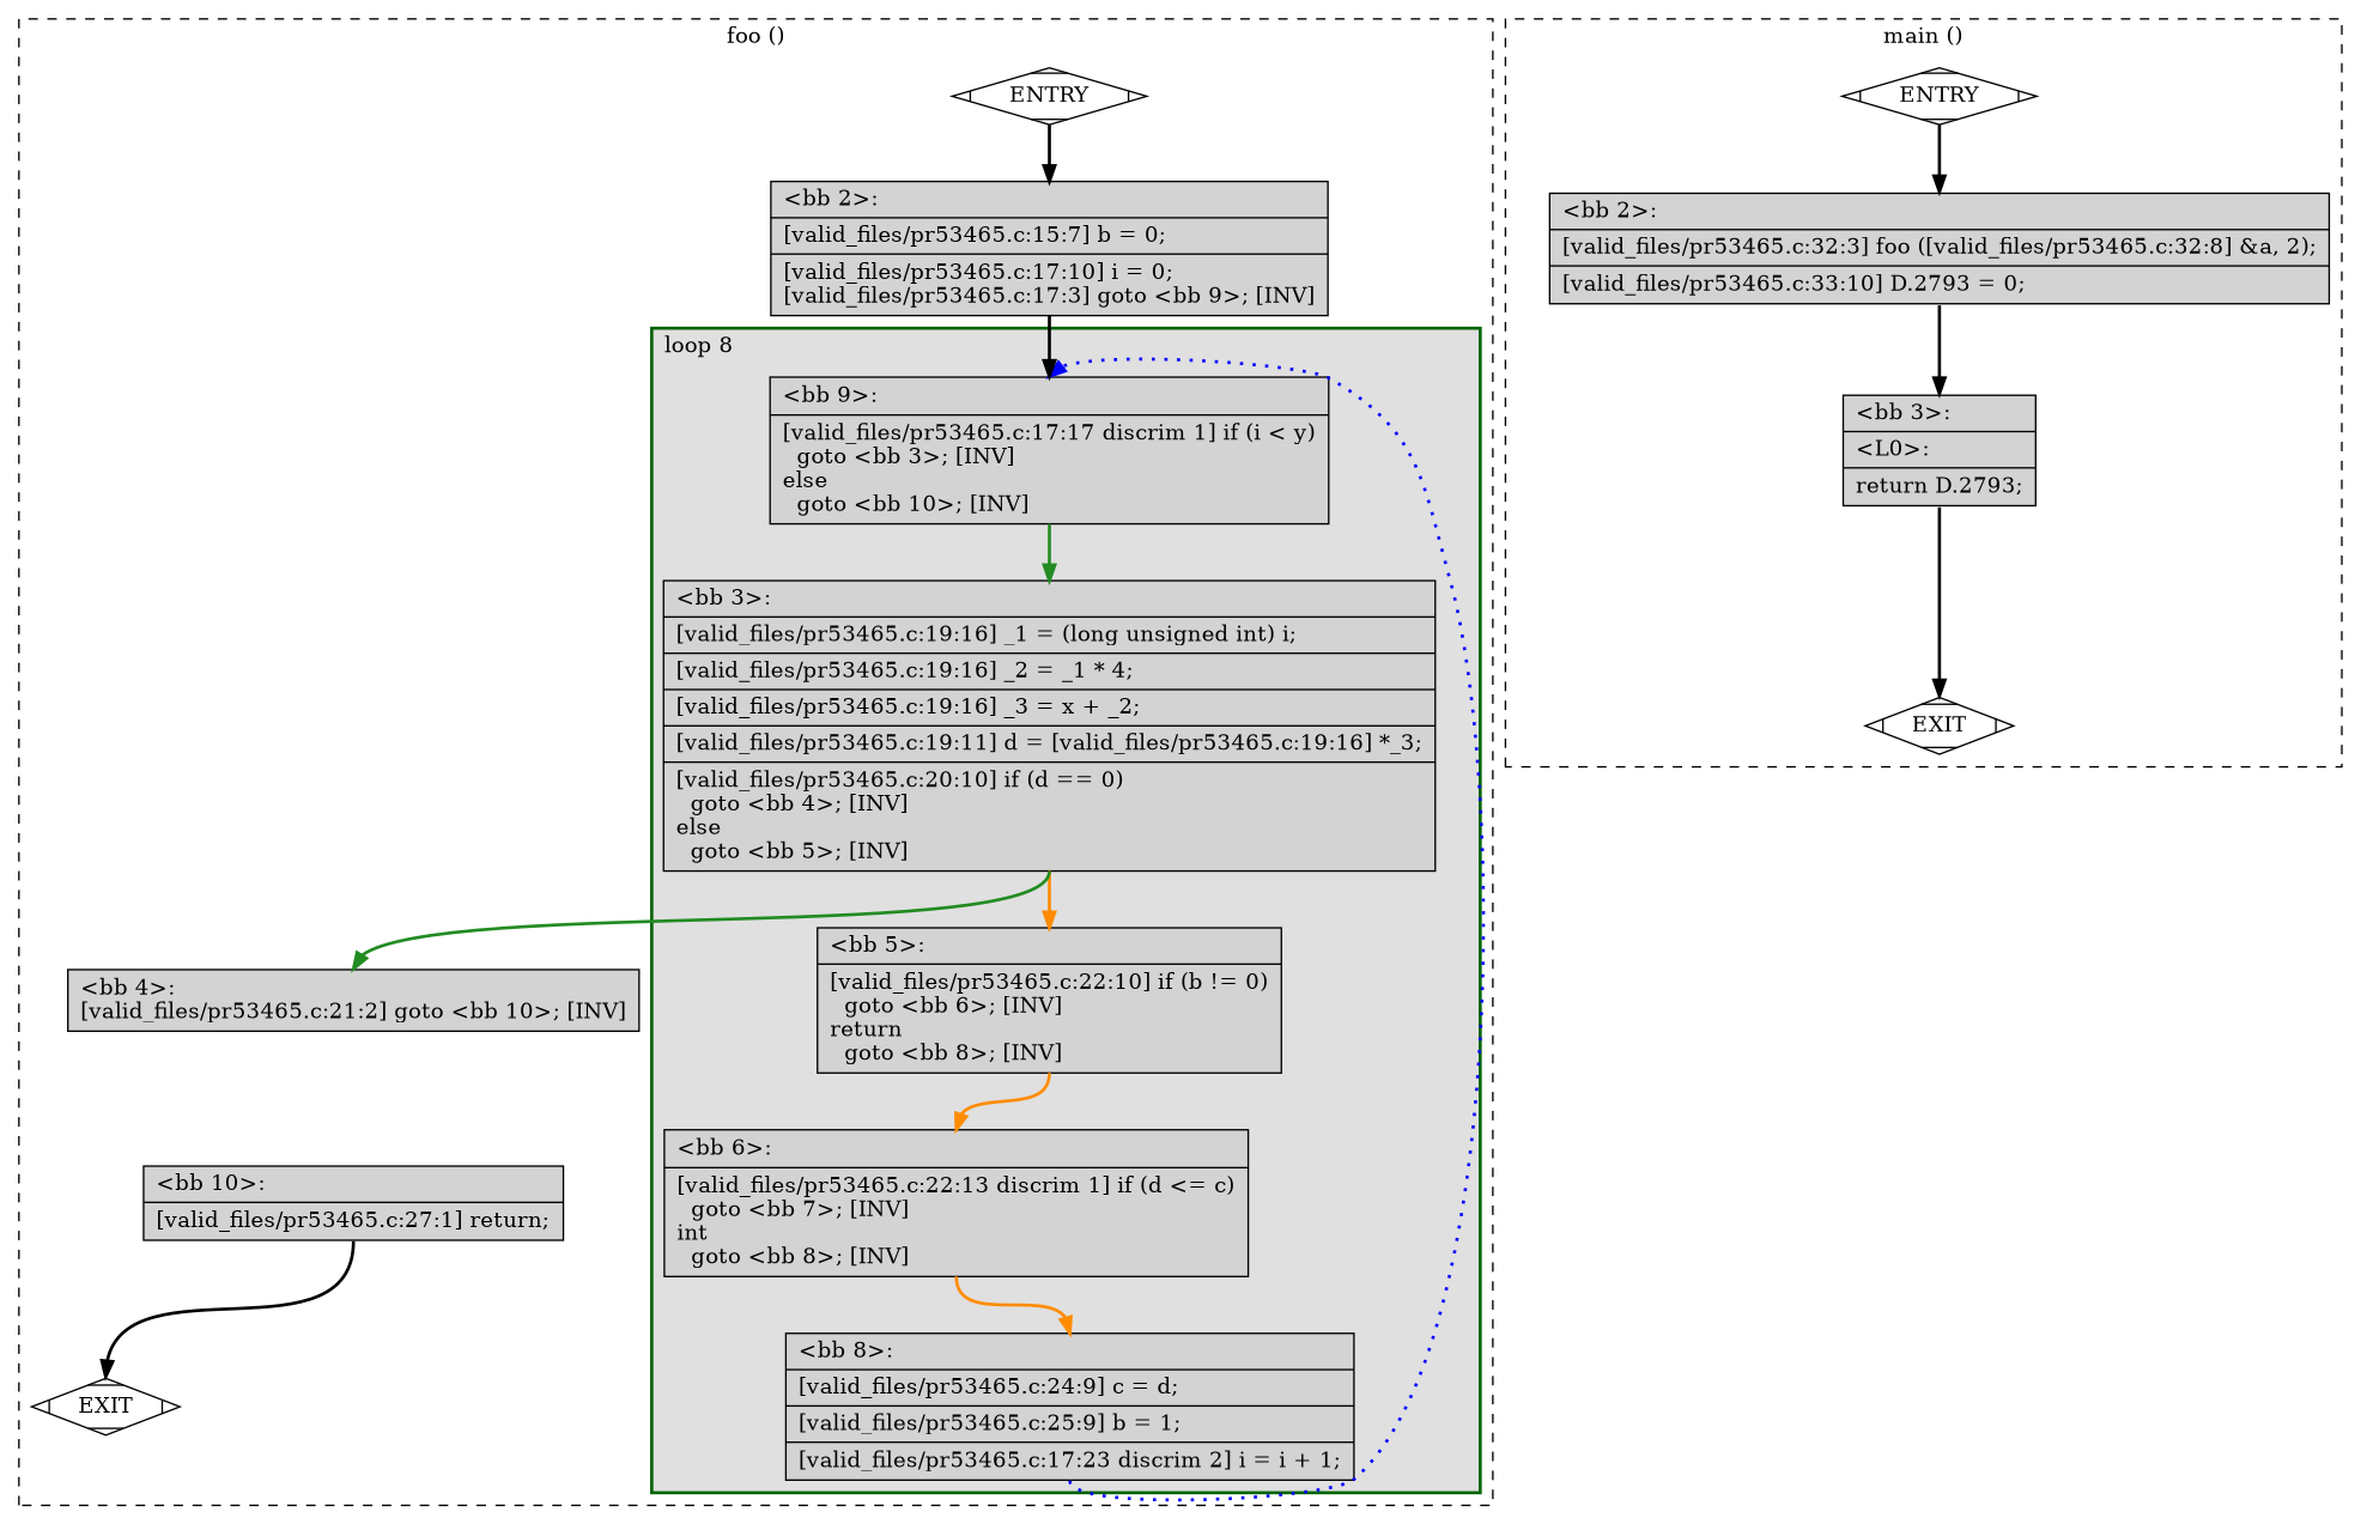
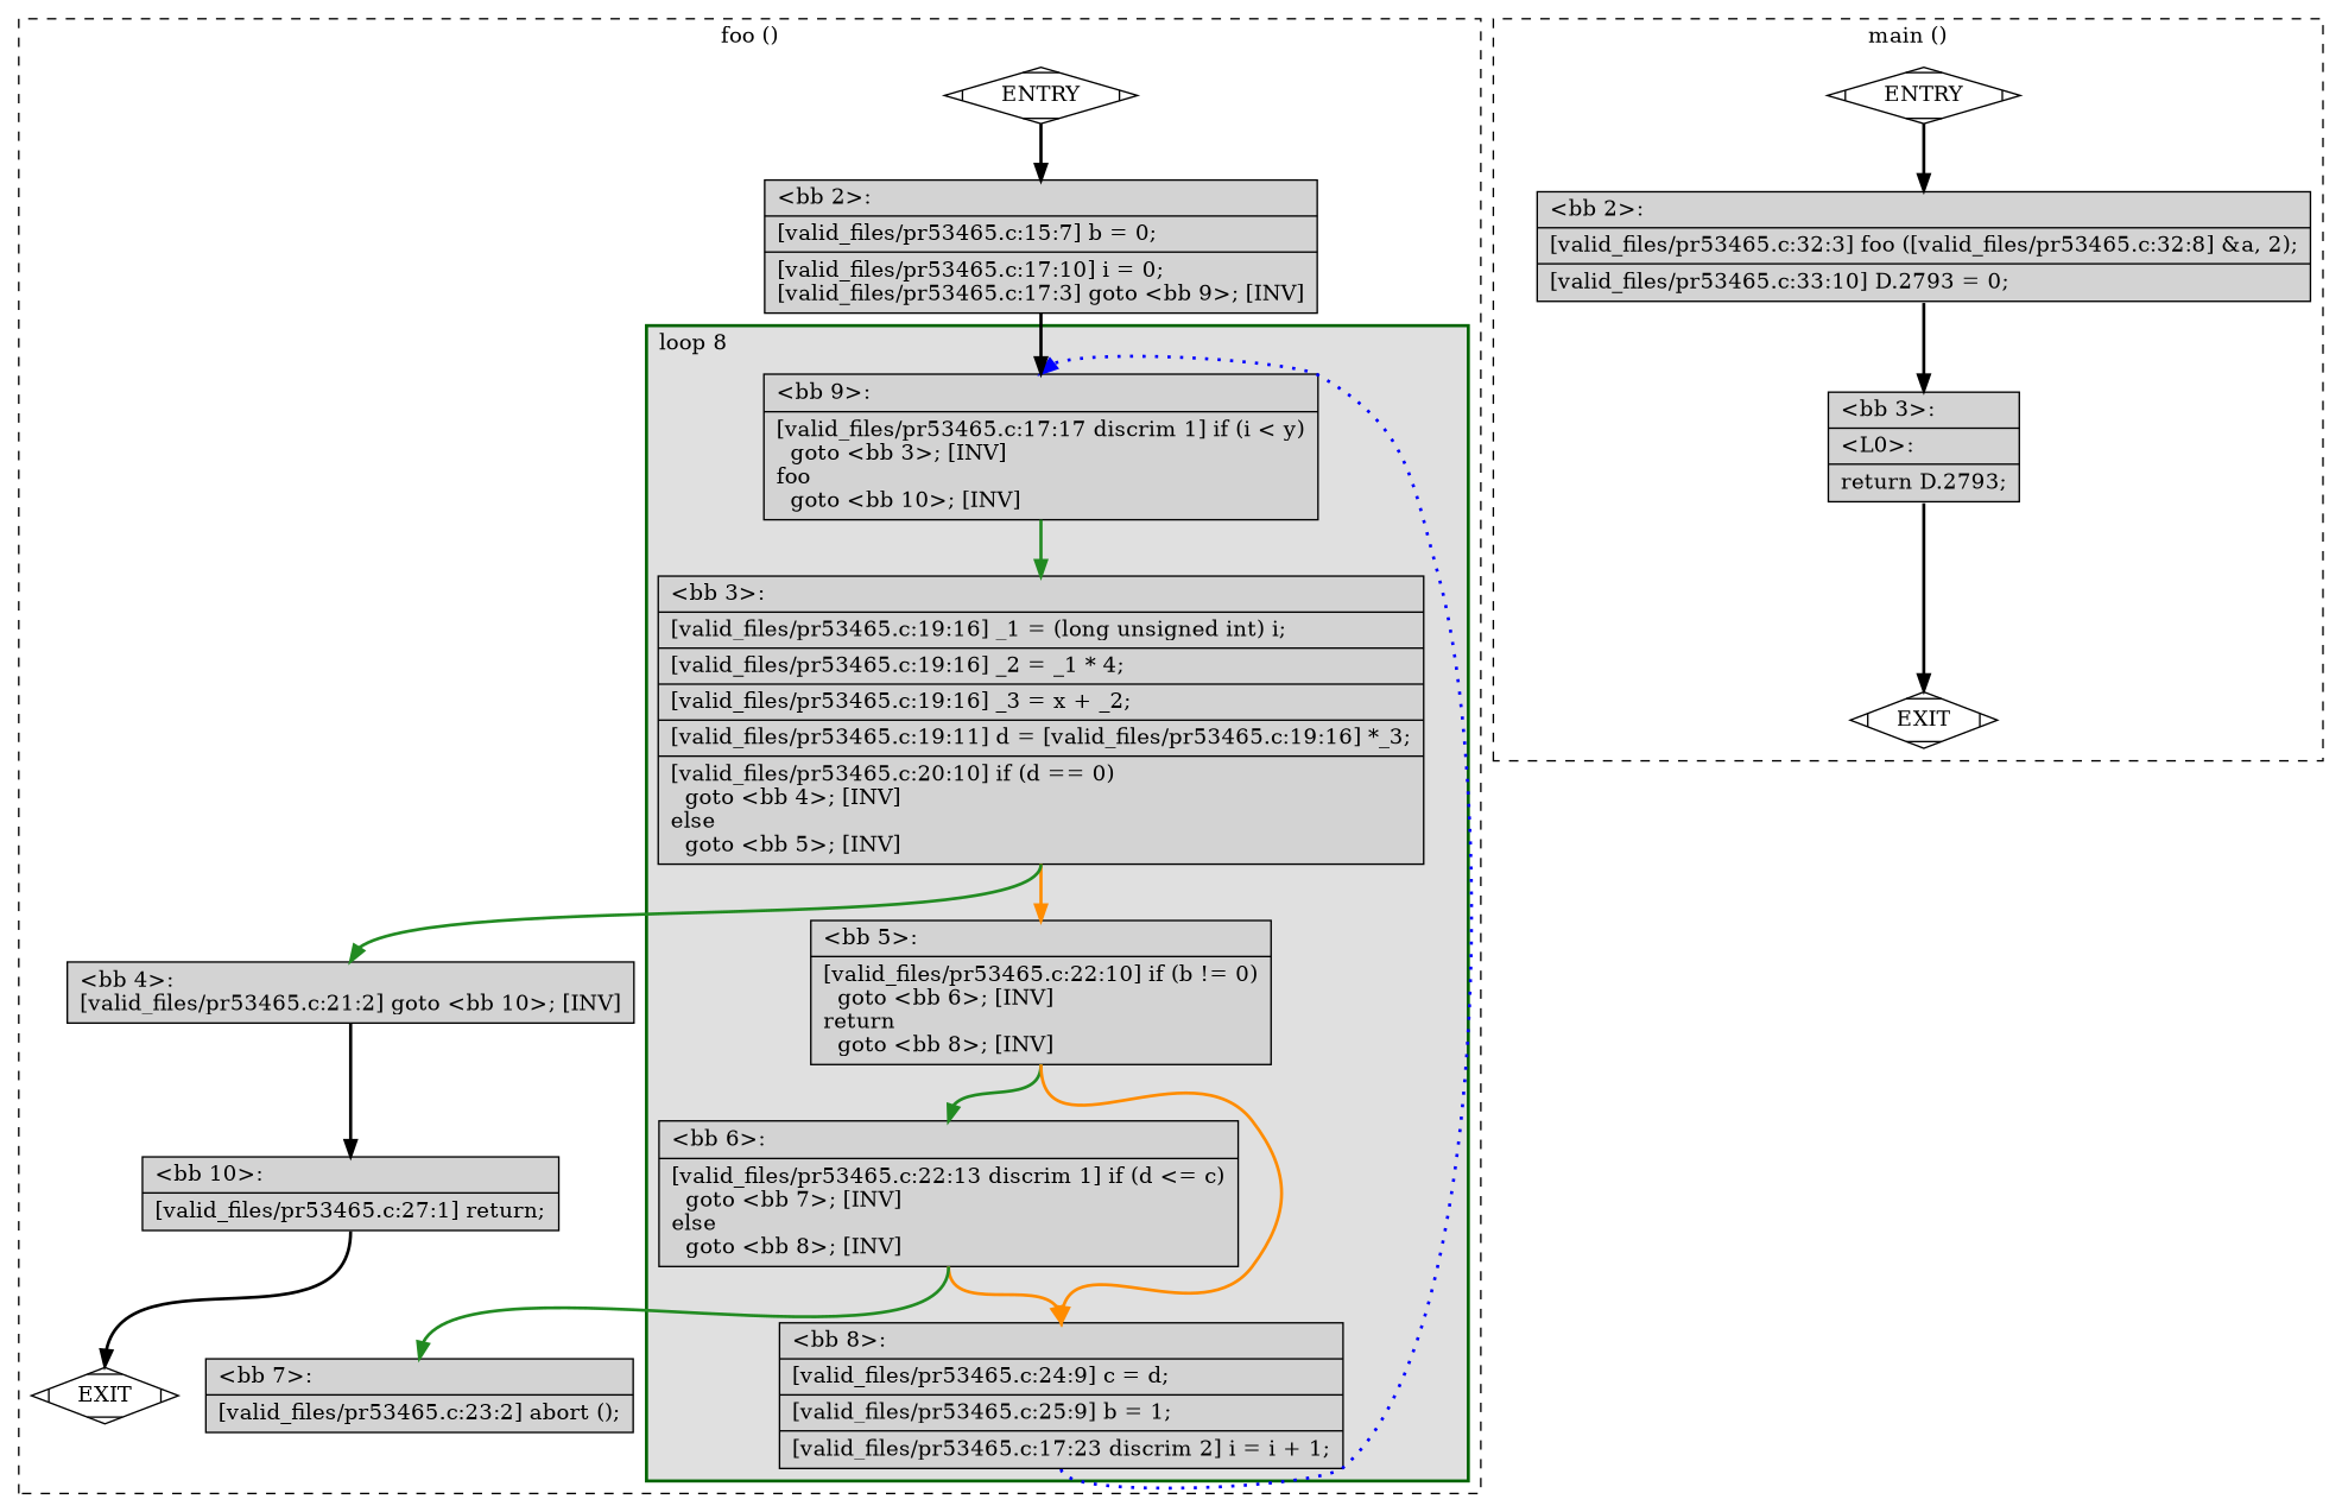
  digraph {
    node [fillcolor=lightgrey shape=record style=filled]
    edge [color=black constraint=true headport=n style="solid,bold" tailport=s weight=10]
-   n1 [label="{\<bb\ 9\>:\l|[valid_files/pr53465.c:17:17\ discrim\ 1]\ if\ (i\ \<\ y)\l\ \ goto\ \<bb\ 3\>;\ [INV]\lelse\l\ \ goto\ \<bb\ 10\>;\ [INV]\l}"]
+   n1 [label="{\<bb\ 9\>:\l|[valid_files/pr53465.c:17:17\ discrim\ 1]\ if\ (i\ \<\ y)\l\ \ goto\ \<bb\ 3\>;\ [INV]\lfoo\l\ \ goto\ \<bb\ 10\>;\ [INV]\l}"]
    n2 [label="{\<bb\ 3\>:\l|[valid_files/pr53465.c:19:16]\ _1\ =\ (long\ unsigned\ int)\ i;\l|[valid_files/pr53465.c:19:16]\ _2\ =\ _1\ *\ 4;\l|[valid_files/pr53465.c:19:16]\ _3\ =\ x\ +\ _2;\l|[valid_files/pr53465.c:19:11]\ d\ =\ [valid_files/pr53465.c:19:16]\ *_3;\l|[valid_files/pr53465.c:20:10]\ if\ (d\ ==\ 0)\l\ \ goto\ \<bb\ 4\>;\ [INV]\lelse\l\ \ goto\ \<bb\ 5\>;\ [INV]\l}"]
    n3 [label="{\<bb\ 5\>:\l|[valid_files/pr53465.c:22:10]\ if\ (b\ !=\ 0)\l\ \ goto\ \<bb\ 6\>;\ [INV]\lreturn\l\ \ goto\ \<bb\ 8\>;\ [INV]\l}"]
-   n4 [label="{\<bb\ 6\>:\l|[valid_files/pr53465.c:22:13\ discrim\ 1]\ if\ (d\ \<=\ c)\l\ \ goto\ \<bb\ 7\>;\ [INV]\lint\l\ \ goto\ \<bb\ 8\>;\ [INV]\l}"]
+   n4 [label="{\<bb\ 6\>:\l|[valid_files/pr53465.c:22:13\ discrim\ 1]\ if\ (d\ \<=\ c)\l\ \ goto\ \<bb\ 7\>;\ [INV]\lelse\l\ \ goto\ \<bb\ 8\>;\ [INV]\l}"]
    n5 [label="{\<bb\ 8\>:\l|[valid_files/pr53465.c:24:9]\ c\ =\ d;\l|[valid_files/pr53465.c:25:9]\ b\ =\ 1;\l|[valid_files/pr53465.c:17:23\ discrim\ 2]\ i\ =\ i\ +\ 1;\l}"]
    n6 [label="{\<bb\ 10\>:\l|[valid_files/pr53465.c:27:1]\ return;\l}"]
    n7 [label="{\<bb\ 4\>:\l[valid_files/pr53465.c:21:2]\ goto\ \<bb\ 10\>;\ [INV]\l}"]
+   n8 [label="{\<bb\ 7\>:\l|[valid_files/pr53465.c:23:2]\ abort\ ();\l}"]
    n9 [fillcolor=white label=ENTRY shape=Mdiamond]
    n10 [fillcolor=white label=EXIT shape=Mdiamond]
    n11 [label="{\<bb\ 2\>:\l|[valid_files/pr53465.c:15:7]\ b\ =\ 0;\l|[valid_files/pr53465.c:17:10]\ i\ =\ 0;\l[valid_files/pr53465.c:17:3]\ goto\ \<bb\ 9\>;\ [INV]\l}"]
    n12 [fillcolor=white label=ENTRY shape=Mdiamond]
    n13 [fillcolor=white label=EXIT shape=Mdiamond]
    n14 [label="{\<bb\ 2\>:\l|[valid_files/pr53465.c:32:3]\ foo\ ([valid_files/pr53465.c:32:8]\ &a,\ 2);\l|[valid_files/pr53465.c:33:10]\ D.2793\ =\ 0;\l}"]
    n15 [label="{\<bb\ 3\>:\l|\<L0\>:\l|return\ D.2793;\l}"]
    subgraph cluster_1 {
      color=black
      label="foo ()"
      style=dashed
      n6
      n7
+     n8
      n9
      n10
      n11
      subgraph cluster_2 {
        color=darkgreen
        fillcolor=grey88
        label="loop 8"
        labeljust=l
        penwidth=2
        style=filled
        n1
        n2
        n3
        n4
        n5
      }
    }
    subgraph cluster_3 {
      color=black
      label="main ()"
      style=dashed
      n12
      n13
      n14
      n15
    }
    n1 -> n2 [color=forestgreen]
    n2 -> n3 [color=darkorange]
    n2 -> n7 [color=forestgreen]
-   n3 -> n4 [color=darkorange]
+   n3 -> n4 [color=forestgreen]
+   n3 -> n5 [color=darkorange]
    n4 -> n5 [color=darkorange]
+   n4 -> n8 [color=forestgreen]
    n5 -> n1 [color=blue constraint=false style="dotted,bold"]
    n6 -> n10
+   n7 -> n6 [weight=100]
    n9 -> n10 [style=invis color="" weight=""]
    n9 -> n11 [weight=100]
    n11 -> n1 [weight=100]
    n12 -> n13 [style=invis color="" weight=""]
    n12 -> n14 [weight=100]
    n14 -> n15 [weight=100]
    n15 -> n13
  }
